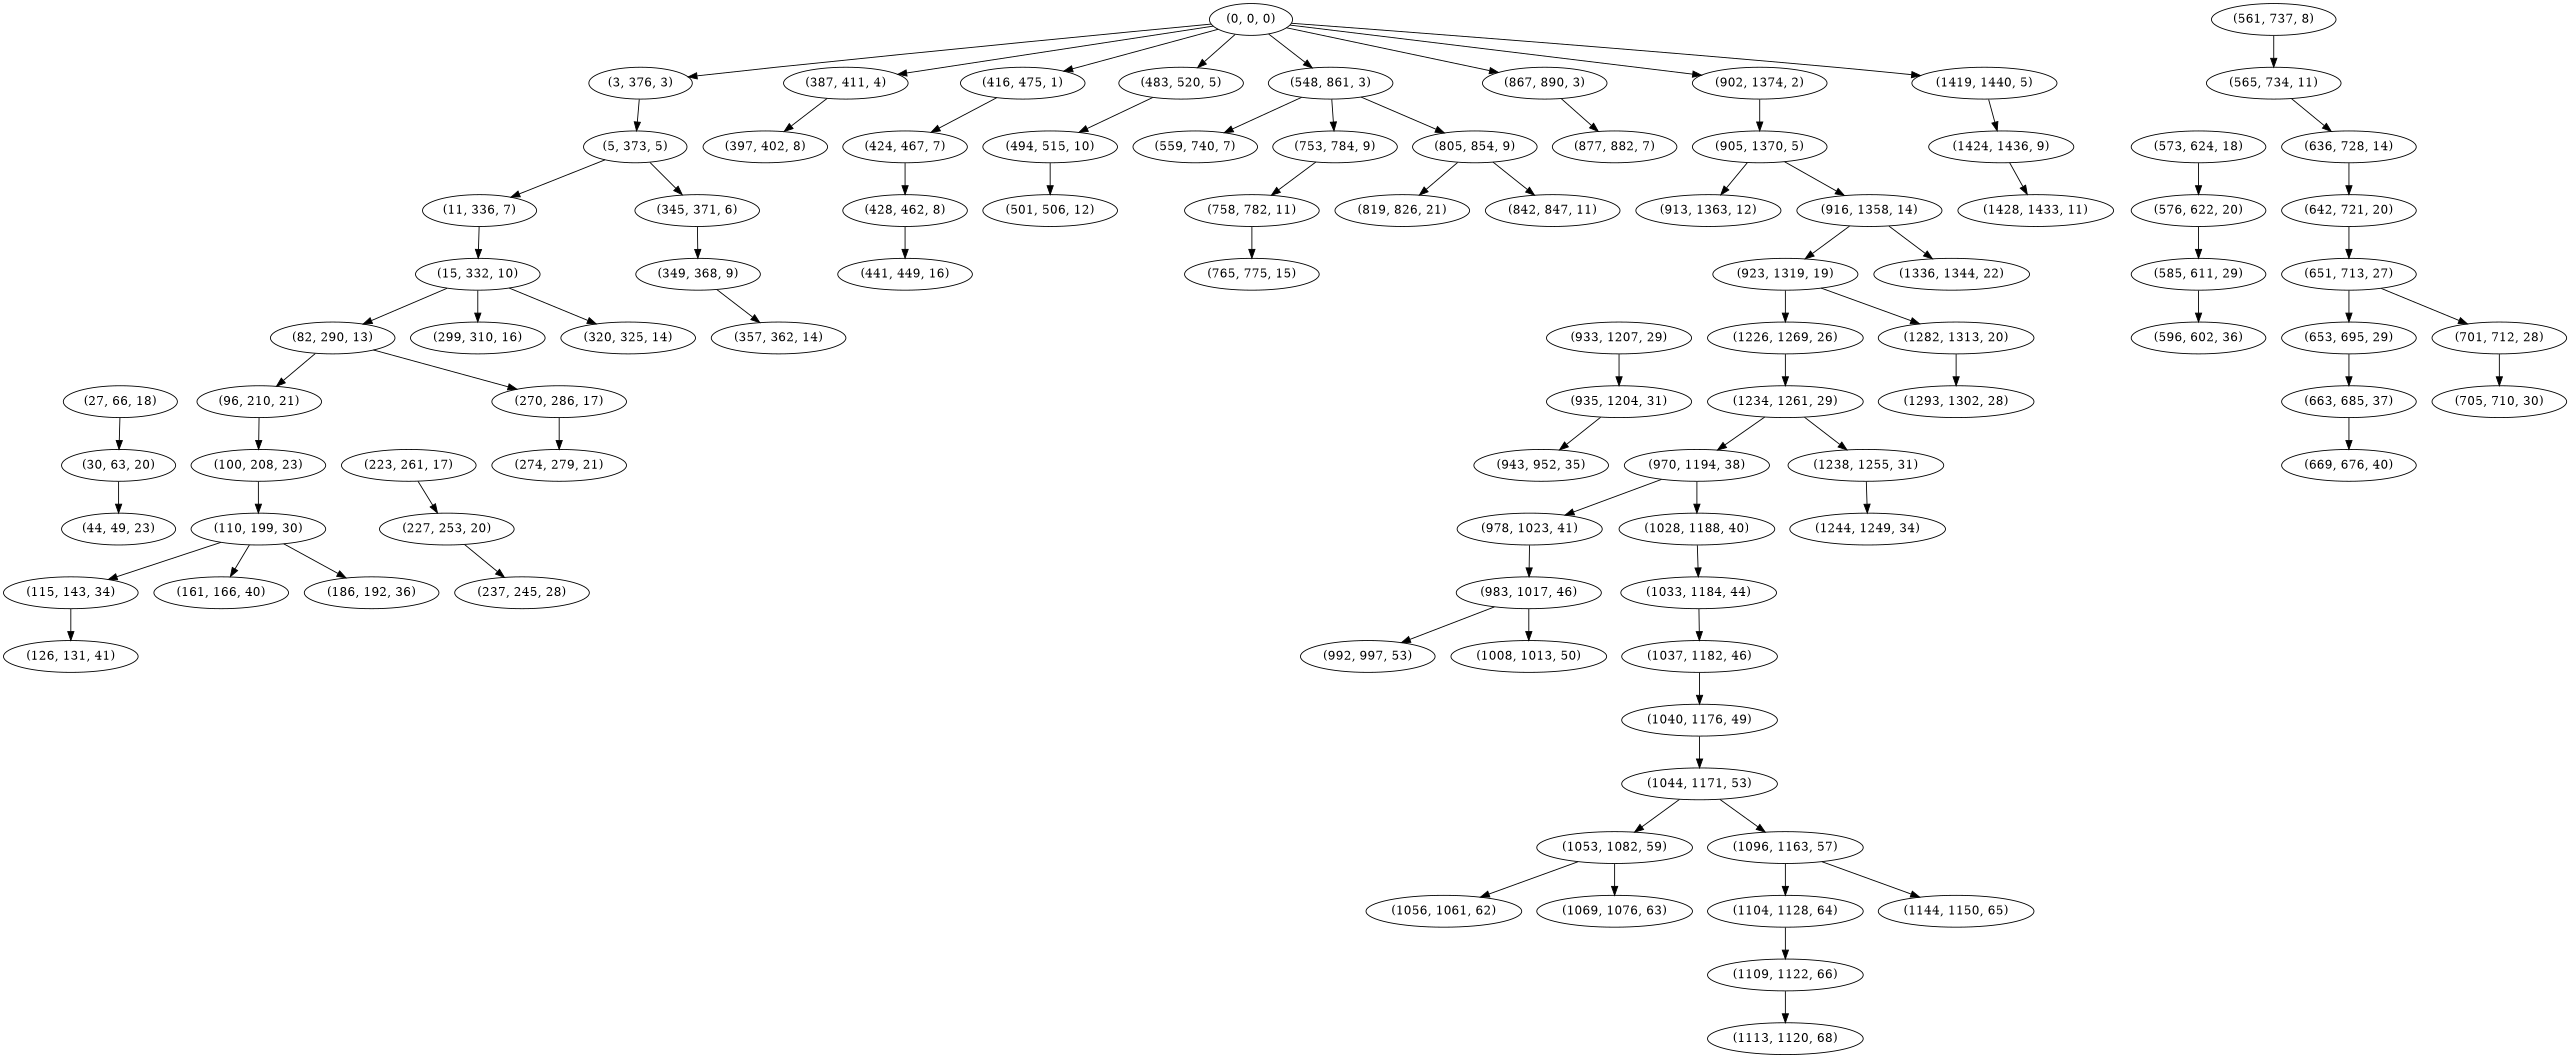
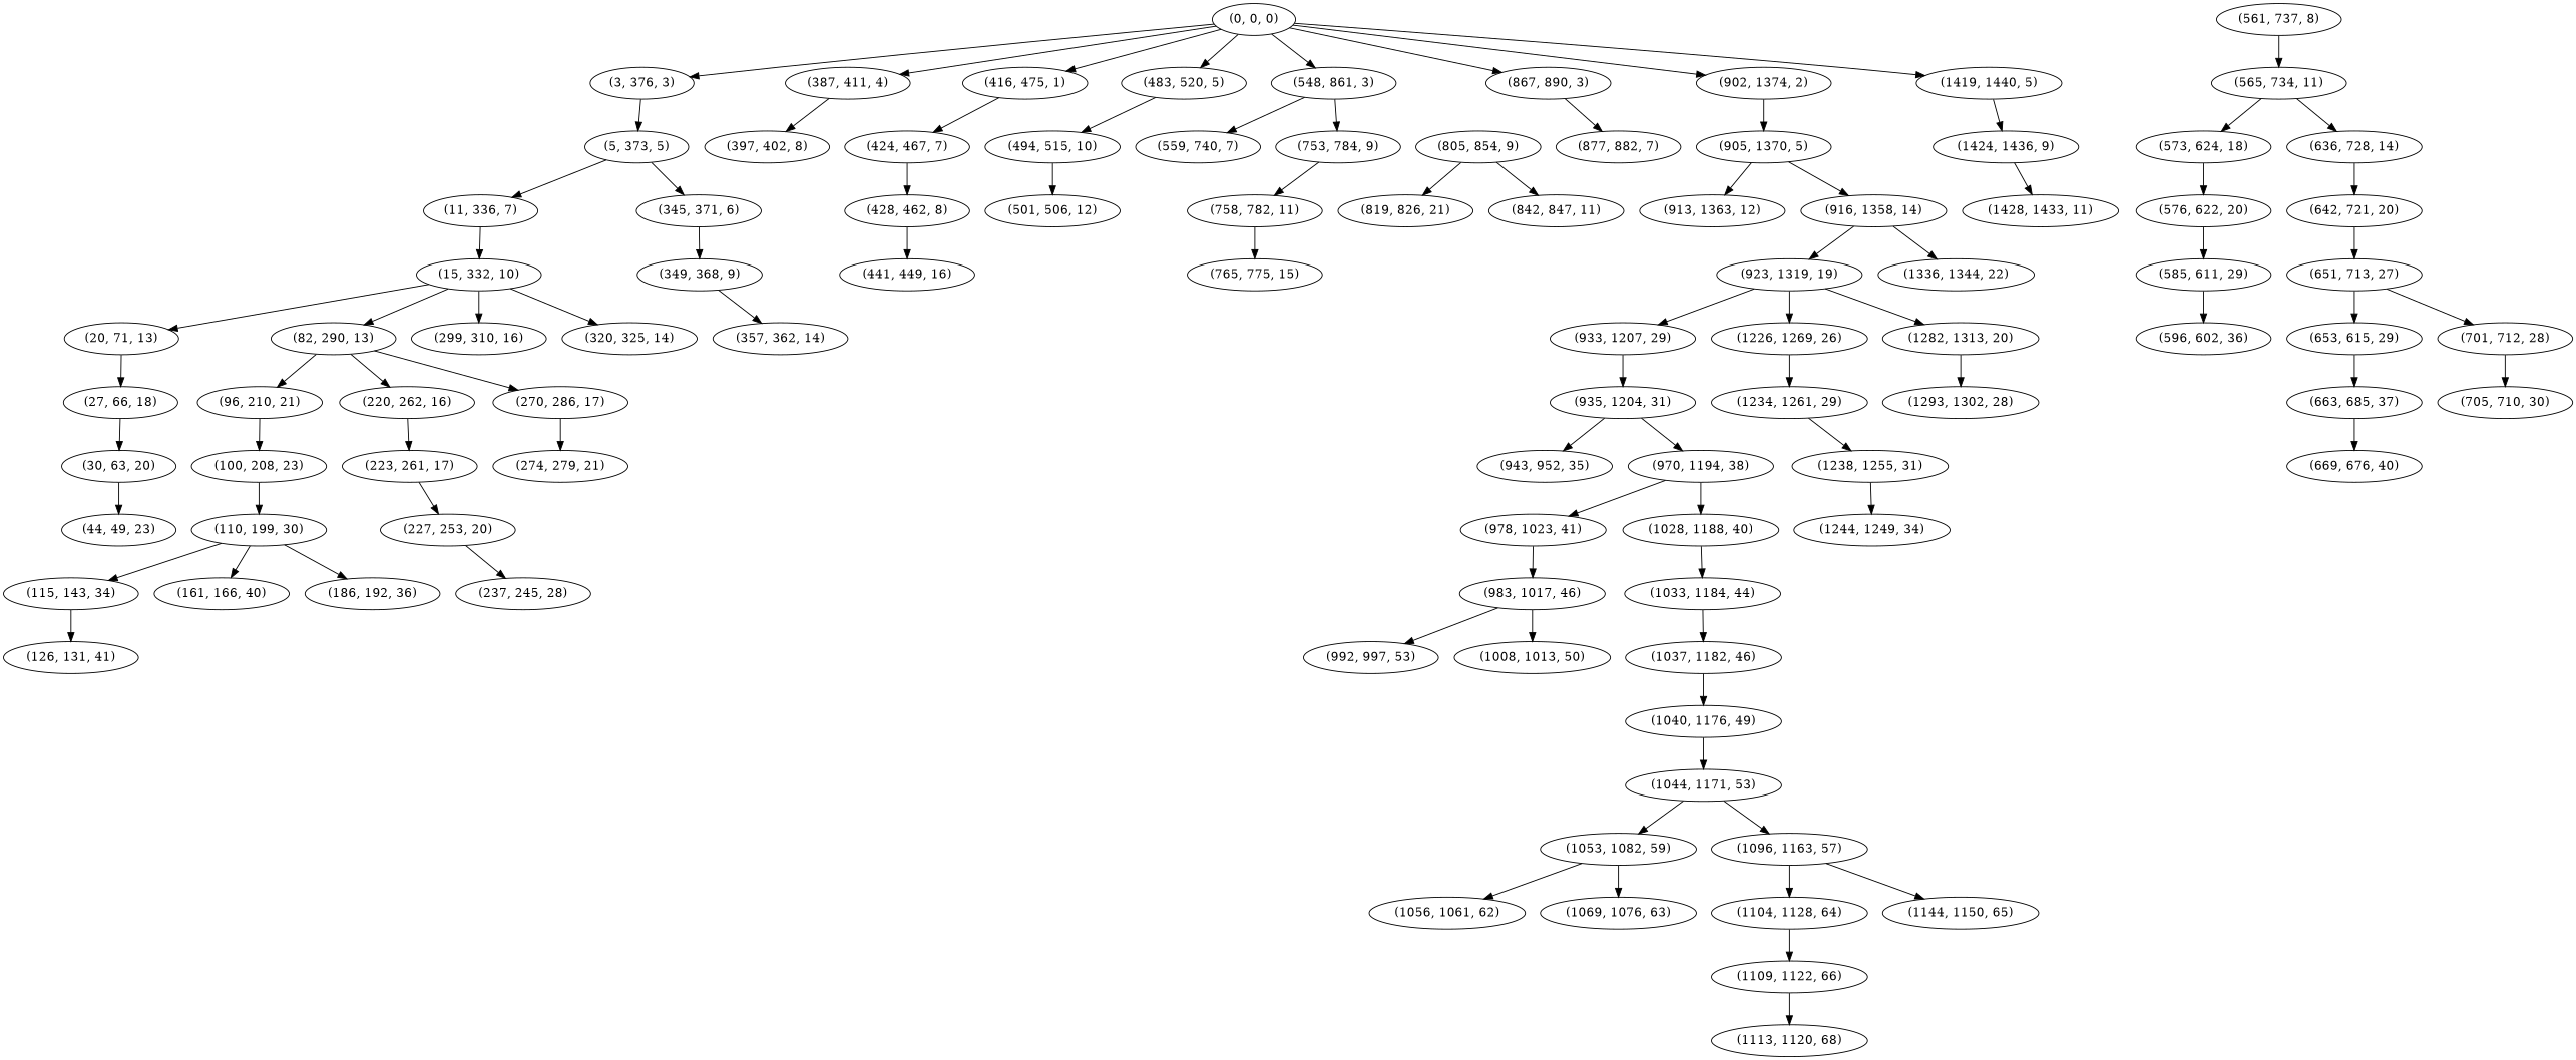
  digraph {
    "(0, 0, 0)"
    "(3, 376, 3)"
    "(387, 411, 4)"
    "(416, 475, 1)"
    "(483, 520, 5)"
    "(548, 861, 3)"
    "(867, 890, 3)"
    "(902, 1374, 2)"
    "(1419, 1440, 5)"
    "(5, 373, 5)"
    "(397, 402, 8)"
    "(424, 467, 7)"
    "(494, 515, 10)"
    "(559, 740, 7)"
    "(753, 784, 9)"
    "(805, 854, 9)"
    "(877, 882, 7)"
    "(905, 1370, 5)"
    "(1424, 1436, 9)"
    "(11, 336, 7)"
    "(345, 371, 6)"
    "(15, 332, 10)"
    "(349, 368, 9)"
+   "(20, 71, 13)"
    "(82, 290, 13)"
    "(299, 310, 16)"
    "(320, 325, 14)"
    "(27, 66, 18)"
    "(96, 210, 21)"
+   "(220, 262, 16)"
    "(270, 286, 17)"
    "(30, 63, 20)"
    "(44, 49, 23)"
    "(100, 208, 23)"
    "(223, 261, 17)"
    "(274, 279, 21)"
    "(110, 199, 30)"
    "(115, 143, 34)"
    "(161, 166, 40)"
    "(186, 192, 36)"
    "(126, 131, 41)"
    "(227, 253, 20)"
    "(237, 245, 28)"
    "(357, 362, 14)"
    "(428, 462, 8)"
    "(441, 449, 16)"
    "(501, 506, 12)"
    "(758, 782, 11)"
    "(819, 826, 21)"
    "(842, 847, 11)"
    "(561, 737, 8)"
    "(565, 734, 11)"
    "(573, 624, 18)"
    "(636, 728, 14)"
    "(576, 622, 20)"
    "(642, 721, 20)"
    "(585, 611, 29)"
    "(596, 602, 36)"
    "(651, 713, 27)"
-   "(653, 695, 29)"
+   "(653, 695, 29)" [label="(653, 615, 29)"]
    "(701, 712, 28)"
    "(663, 685, 37)"
    "(705, 710, 30)"
    "(669, 676, 40)"
    "(765, 775, 15)"
    "(913, 1363, 12)"
    "(916, 1358, 14)"
    "(923, 1319, 19)"
    "(1336, 1344, 22)"
    "(933, 1207, 29)"
    "(1226, 1269, 26)"
    "(1282, 1313, 20)"
    "(935, 1204, 31)"
    "(1234, 1261, 29)"
    "(1293, 1302, 28)"
    "(943, 952, 35)"
    "(970, 1194, 38)"
    "(978, 1023, 41)"
    "(1028, 1188, 40)"
    "(983, 1017, 46)"
    "(1033, 1184, 44)"
    "(992, 997, 53)"
    "(1008, 1013, 50)"
    "(1037, 1182, 46)"
    "(1040, 1176, 49)"
    "(1044, 1171, 53)"
    "(1053, 1082, 59)"
    "(1096, 1163, 57)"
    "(1056, 1061, 62)"
    "(1069, 1076, 63)"
    "(1104, 1128, 64)"
    "(1144, 1150, 65)"
    "(1109, 1122, 66)"
    "(1113, 1120, 68)"
    "(1238, 1255, 31)"
    "(1244, 1249, 34)"
    "(1428, 1433, 11)"
    "(0, 0, 0)" -> "(3, 376, 3)"
    "(0, 0, 0)" -> "(387, 411, 4)"
    "(0, 0, 0)" -> "(416, 475, 1)"
    "(0, 0, 0)" -> "(483, 520, 5)"
    "(0, 0, 0)" -> "(548, 861, 3)"
    "(0, 0, 0)" -> "(867, 890, 3)"
    "(0, 0, 0)" -> "(902, 1374, 2)"
    "(0, 0, 0)" -> "(1419, 1440, 5)"
    "(3, 376, 3)" -> "(5, 373, 5)"
    "(387, 411, 4)" -> "(397, 402, 8)"
    "(416, 475, 1)" -> "(424, 467, 7)"
    "(483, 520, 5)" -> "(494, 515, 10)"
    "(548, 861, 3)" -> "(559, 740, 7)"
    "(548, 861, 3)" -> "(753, 784, 9)"
-   "(548, 861, 3)" -> "(805, 854, 9)"
    "(867, 890, 3)" -> "(877, 882, 7)"
    "(902, 1374, 2)" -> "(905, 1370, 5)"
    "(1419, 1440, 5)" -> "(1424, 1436, 9)"
    "(5, 373, 5)" -> "(11, 336, 7)"
    "(5, 373, 5)" -> "(345, 371, 6)"
    "(424, 467, 7)" -> "(428, 462, 8)"
    "(494, 515, 10)" -> "(501, 506, 12)"
    "(753, 784, 9)" -> "(758, 782, 11)"
    "(805, 854, 9)" -> "(819, 826, 21)"
    "(805, 854, 9)" -> "(842, 847, 11)"
    "(905, 1370, 5)" -> "(913, 1363, 12)"
    "(905, 1370, 5)" -> "(916, 1358, 14)"
    "(1424, 1436, 9)" -> "(1428, 1433, 11)"
    "(11, 336, 7)" -> "(15, 332, 10)"
    "(345, 371, 6)" -> "(349, 368, 9)"
+   "(15, 332, 10)" -> "(20, 71, 13)"
    "(15, 332, 10)" -> "(82, 290, 13)"
    "(15, 332, 10)" -> "(299, 310, 16)"
    "(15, 332, 10)" -> "(320, 325, 14)"
    "(349, 368, 9)" -> "(357, 362, 14)"
+   "(20, 71, 13)" -> "(27, 66, 18)"
    "(82, 290, 13)" -> "(96, 210, 21)"
+   "(82, 290, 13)" -> "(220, 262, 16)"
    "(82, 290, 13)" -> "(270, 286, 17)"
    "(27, 66, 18)" -> "(30, 63, 20)"
    "(96, 210, 21)" -> "(100, 208, 23)"
+   "(220, 262, 16)" -> "(223, 261, 17)"
    "(270, 286, 17)" -> "(274, 279, 21)"
    "(30, 63, 20)" -> "(44, 49, 23)"
    "(100, 208, 23)" -> "(110, 199, 30)"
    "(223, 261, 17)" -> "(227, 253, 20)"
    "(110, 199, 30)" -> "(115, 143, 34)"
    "(110, 199, 30)" -> "(161, 166, 40)"
    "(110, 199, 30)" -> "(186, 192, 36)"
    "(115, 143, 34)" -> "(126, 131, 41)"
    "(227, 253, 20)" -> "(237, 245, 28)"
    "(428, 462, 8)" -> "(441, 449, 16)"
    "(758, 782, 11)" -> "(765, 775, 15)"
    "(561, 737, 8)" -> "(565, 734, 11)"
+   "(565, 734, 11)" -> "(573, 624, 18)"
    "(565, 734, 11)" -> "(636, 728, 14)"
    "(573, 624, 18)" -> "(576, 622, 20)"
    "(636, 728, 14)" -> "(642, 721, 20)"
    "(576, 622, 20)" -> "(585, 611, 29)"
    "(642, 721, 20)" -> "(651, 713, 27)"
    "(585, 611, 29)" -> "(596, 602, 36)"
    "(651, 713, 27)" -> "(653, 695, 29)"
    "(651, 713, 27)" -> "(701, 712, 28)"
    "(653, 695, 29)" -> "(663, 685, 37)"
    "(701, 712, 28)" -> "(705, 710, 30)"
    "(663, 685, 37)" -> "(669, 676, 40)"
    "(916, 1358, 14)" -> "(923, 1319, 19)"
    "(916, 1358, 14)" -> "(1336, 1344, 22)"
+   "(923, 1319, 19)" -> "(933, 1207, 29)"
    "(923, 1319, 19)" -> "(1226, 1269, 26)"
    "(923, 1319, 19)" -> "(1282, 1313, 20)"
    "(933, 1207, 29)" -> "(935, 1204, 31)"
    "(1226, 1269, 26)" -> "(1234, 1261, 29)"
    "(1282, 1313, 20)" -> "(1293, 1302, 28)"
    "(935, 1204, 31)" -> "(943, 952, 35)"
-   "(1234, 1261, 29)" -> "(970, 1194, 38)"
+   "(935, 1204, 31)" -> "(970, 1194, 38)"
    "(1234, 1261, 29)" -> "(1238, 1255, 31)"
    "(970, 1194, 38)" -> "(978, 1023, 41)"
    "(970, 1194, 38)" -> "(1028, 1188, 40)"
    "(978, 1023, 41)" -> "(983, 1017, 46)"
    "(1028, 1188, 40)" -> "(1033, 1184, 44)"
    "(983, 1017, 46)" -> "(992, 997, 53)"
    "(983, 1017, 46)" -> "(1008, 1013, 50)"
    "(1033, 1184, 44)" -> "(1037, 1182, 46)"
    "(1037, 1182, 46)" -> "(1040, 1176, 49)"
    "(1040, 1176, 49)" -> "(1044, 1171, 53)"
    "(1044, 1171, 53)" -> "(1053, 1082, 59)"
    "(1044, 1171, 53)" -> "(1096, 1163, 57)"
    "(1053, 1082, 59)" -> "(1056, 1061, 62)"
    "(1053, 1082, 59)" -> "(1069, 1076, 63)"
    "(1096, 1163, 57)" -> "(1104, 1128, 64)"
    "(1096, 1163, 57)" -> "(1144, 1150, 65)"
    "(1104, 1128, 64)" -> "(1109, 1122, 66)"
    "(1109, 1122, 66)" -> "(1113, 1120, 68)"
    "(1238, 1255, 31)" -> "(1244, 1249, 34)"
  }
